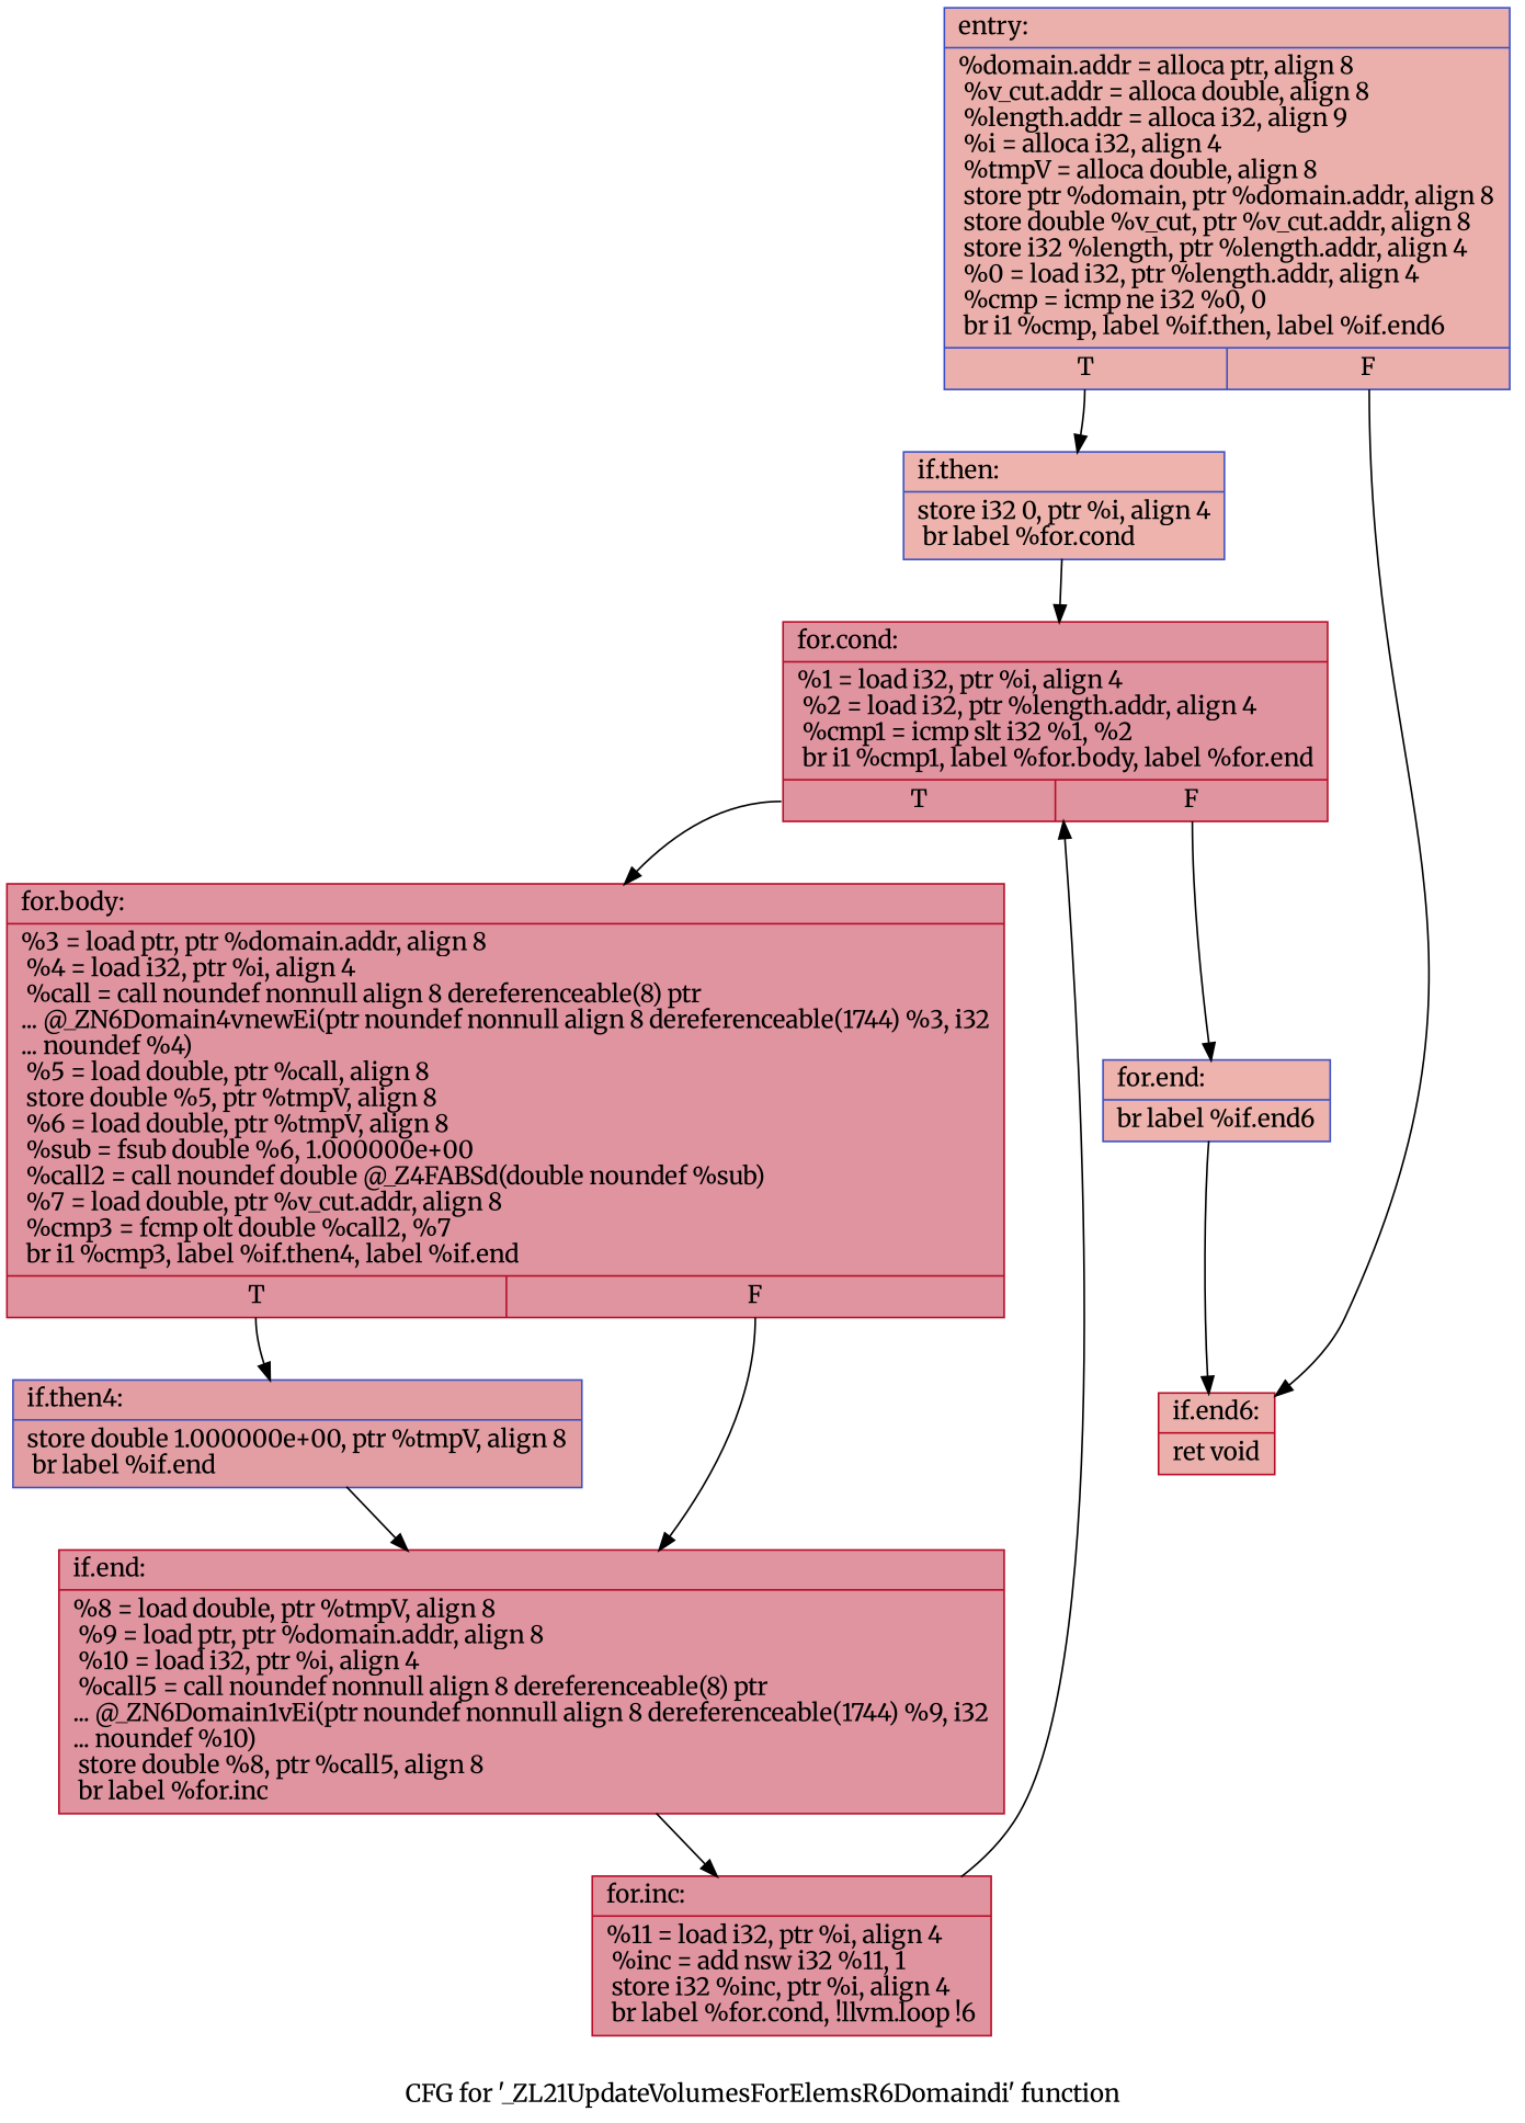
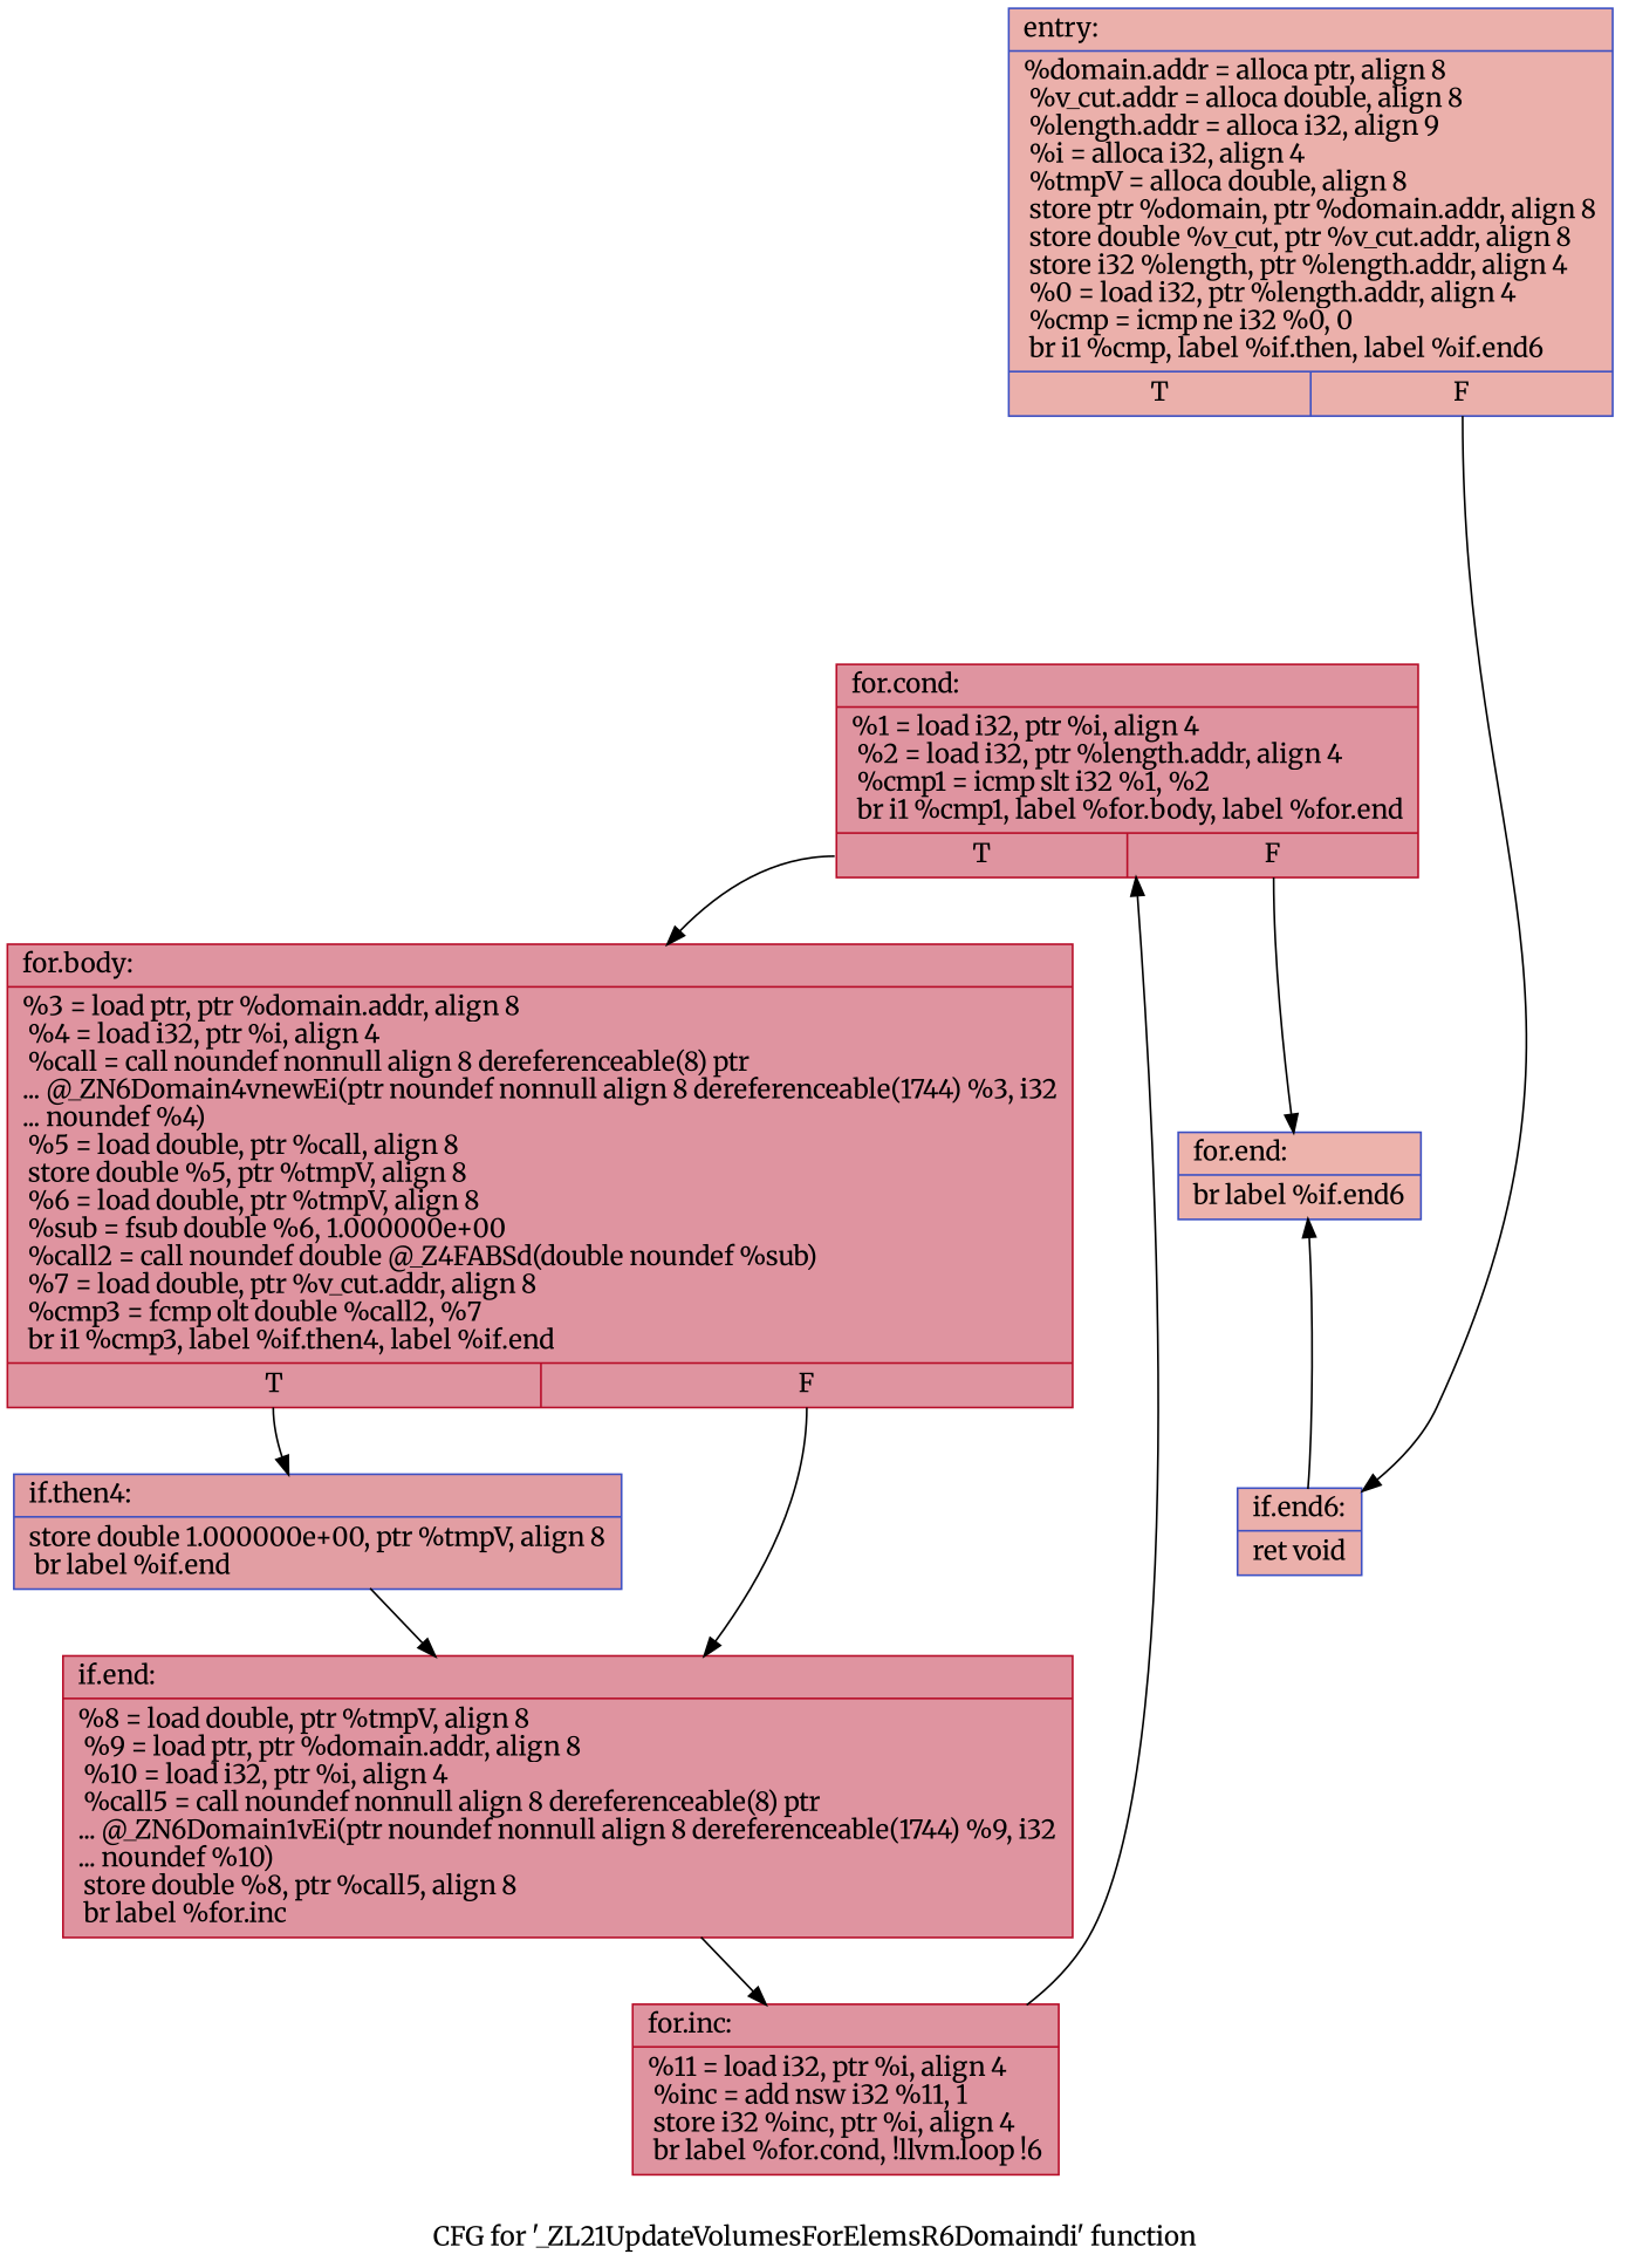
  digraph {
    fontname=Merriweather
    label="CFG for '_ZL21UpdateVolumesForElemsR6Domaindi' function"
    node [color="#3d50c3ff" fillcolor="#b70d2870" fontname=Merriweather shape=record style=filled]
    edge [fontname=Merriweather]
    n1 [fillcolor="#d24b4070" label="{entry:\l|  %domain.addr = alloca ptr, align 8\l  %v_cut.addr = alloca double, align 8\l  %length.addr = alloca i32, align 9\l  %i = alloca i32, align 4\l  %tmpV = alloca double, align 8\l  store ptr %domain, ptr %domain.addr, align 8\l  store double %v_cut, ptr %v_cut.addr, align 8\l  store i32 %length, ptr %length.addr, align 4\l  %0 = load i32, ptr %length.addr, align 4\l  %cmp = icmp ne i32 %0, 0\l  br i1 %cmp, label %if.then, label %if.end6\l|{<s0>T|<s1>F}}"]
-   n2 [fillcolor="#d6524470" label="{if.then:\l|  store i32 0, ptr %i, align 4\l  br label %for.cond\l}"]
-   n3 [color="#b70d28ff" fillcolor="#d24b4070" label="{if.end6:\l|  ret void\l}"]
+   n3 [fillcolor="#d24b4070" label="{if.end6:\l|  ret void\l}"]
    n4 [color="#b70d28ff" label="{for.cond:\l|  %1 = load i32, ptr %i, align 4\l  %2 = load i32, ptr %length.addr, align 4\l  %cmp1 = icmp slt i32 %1, %2\l  br i1 %cmp1, label %for.body, label %for.end\l|{<s0>T|<s1>F}}"]
    n5 [color="#b70d28ff" label="{for.body:\l|  %3 = load ptr, ptr %domain.addr, align 8\l  %4 = load i32, ptr %i, align 4\l  %call = call noundef nonnull align 8 dereferenceable(8) ptr\l... @_ZN6Domain4vnewEi(ptr noundef nonnull align 8 dereferenceable(1744) %3, i32\l... noundef %4)\l  %5 = load double, ptr %call, align 8\l  store double %5, ptr %tmpV, align 8\l  %6 = load double, ptr %tmpV, align 8\l  %sub = fsub double %6, 1.000000e+00\l  %call2 = call noundef double @_Z4FABSd(double noundef %sub)\l  %7 = load double, ptr %v_cut.addr, align 8\l  %cmp3 = fcmp olt double %call2, %7\l  br i1 %cmp3, label %if.then4, label %if.end\l|{<s0>T|<s1>F}}"]
    n6 [fillcolor="#d6524470" label="{for.end:\l|  br label %if.end6\l}"]
    n7 [fillcolor="#be242e70" label="{if.then4:\l|  store double 1.000000e+00, ptr %tmpV, align 8\l  br label %if.end\l}"]
    n8 [color="#b70d28ff" label="{if.end:\l|  %8 = load double, ptr %tmpV, align 8\l  %9 = load ptr, ptr %domain.addr, align 8\l  %10 = load i32, ptr %i, align 4\l  %call5 = call noundef nonnull align 8 dereferenceable(8) ptr\l... @_ZN6Domain1vEi(ptr noundef nonnull align 8 dereferenceable(1744) %9, i32\l... noundef %10)\l  store double %8, ptr %call5, align 8\l  br label %for.inc\l}"]
    n9 [color="#b70d28ff" label="{for.inc:\l|  %11 = load i32, ptr %i, align 4\l  %inc = add nsw i32 %11, 1\l  store i32 %inc, ptr %i, align 4\l  br label %for.cond, !llvm.loop !6\l}"]
-   n1 -> n2 [tailport=s0]
    n1 -> n3 [tailport=s1]
-   n2 -> n4
    n4 -> n5 [tailport=s0]
    n4 -> n6 [tailport=s1]
    n5 -> n7 [tailport=s0]
    n5 -> n8 [tailport=s1]
-   n6 -> n3
+   n3 -> n6
    n7 -> n8
    n8 -> n9
    n9 -> n4
  }
